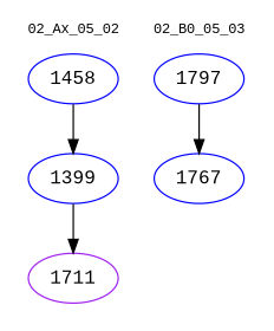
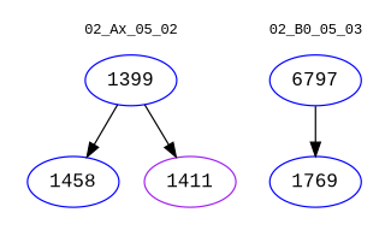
  digraph {
    fontname="Liberation Mono"
    node [color=blue fontname="Liberation Mono"]
    edge [color=black fontname="Liberation Mono"]
    n1 [label=1458]
    n2 [label=1399]
-   n3 [color=purple label=1711]
-   n4 [label=1797]
-   n5 [label=1767]
+   n3 [color=purple label=1411]
+   n4 [label=6797]
+   n5 [label=1769]
    subgraph cluster_1 {
      color=white
      fontsize=10
      label="02_Ax_05_02"
      n1
      n2
      n3
    }
    subgraph cluster_2 {
      color=white
      fontsize=10
      label="02_B0_05_03"
      n4
      n5
    }
-   n1 -> n2
+   n2 -> n1
    n2 -> n3
    n4 -> n5
  }
